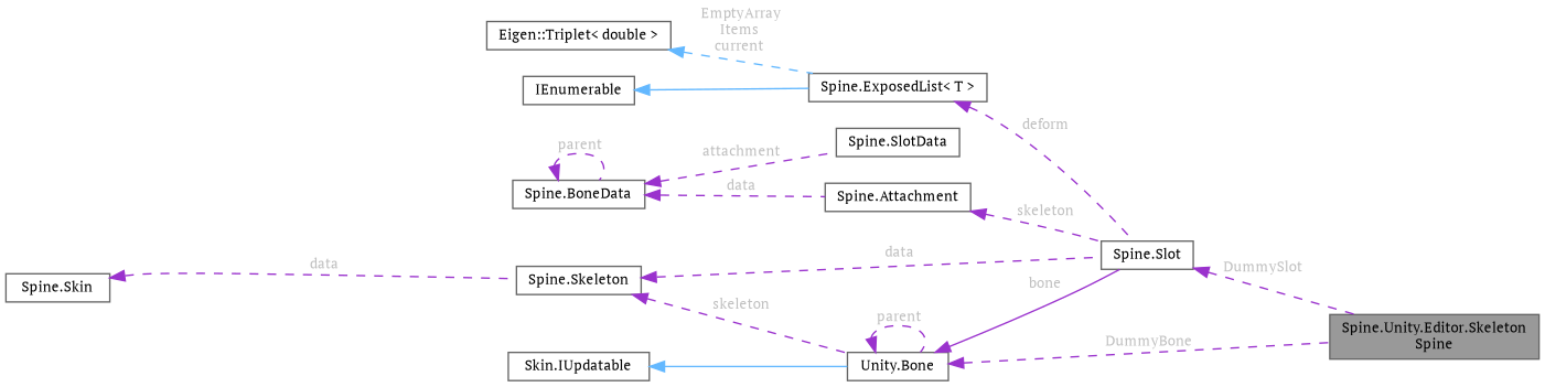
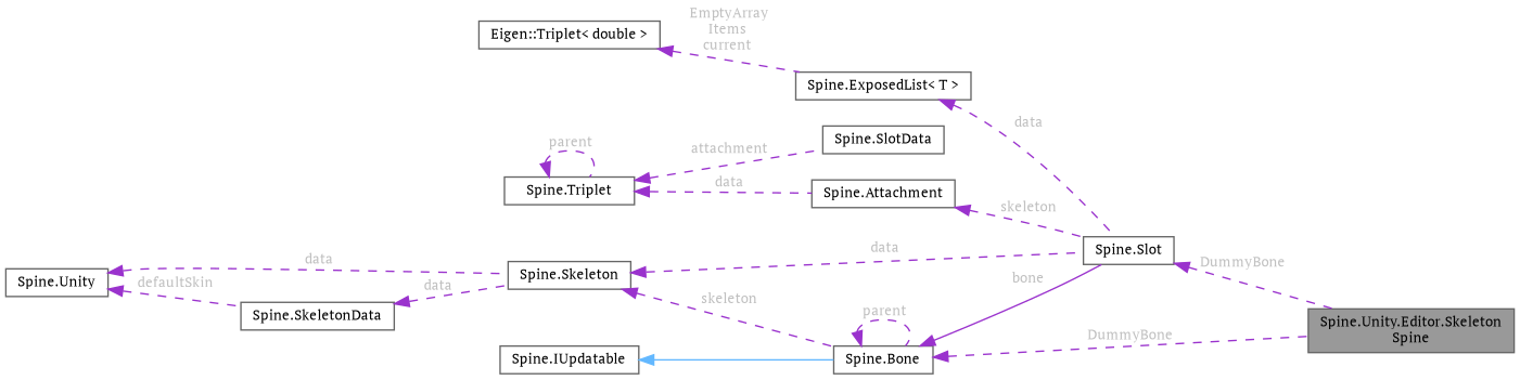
  digraph {
    fontname="PT Serif"
    rankdir=LR
    node [color=gray40 fillcolor=white fontname="PT Serif" fontsize=10 shape=box style=filled]
    edge [color=darkorchid3 dir=back fontcolor=grey fontname="PT Serif" fontsize=10 labelfontname=Helvetica labelfontsize=10 style=dashed]
    n1 [fillcolor=grey60 fontcolor=black height=0.2 label="Spine.Unity.Editor.Skeleton\lSpine" width=0.4]
-   n2 [height=0.2 label="Unity.Bone" width=0.4]
+   n2 [height=0.2 label="Spine.Bone" width=0.4]
    n3 [height=0.2 label="Spine.Slot" width=0.4]
-   n4 [height=0.2 label="Skin.IUpdatable" width=0.4]
-   n5 [height=0.2 label="Spine.BoneData" width=0.4]
+   n4 [height=0.2 label="Spine.IUpdatable" width=0.4]
+   n5 [height=0.2 label="Spine.Triplet" width=0.4]
    n6 [height=0.2 label="Spine.SlotData" width=0.4]
    n7 [height=0.2 label="Spine.Attachment" width=0.4]
    n8 [height=0.2 label="Spine.Skeleton" width=0.4]
-   n10 [height=0.2 label="Spine.Skin" width=0.4]
+   n9 [height=0.2 label="Spine.SkeletonData" width=0.4]
+   n10 [height=0.2 label="Spine.Unity" width=0.4]
    n11 [height=0.2 label="Spine.ExposedList\< T \>" width=0.4]
-   n12 [height=0.2 label=IEnumerable width=0.4]
    n13 [height=0.2 label="Eigen::Triplet\< double \>" width=0.4]
    n2 -> n1 [label=" DummyBone"]
    n2 -> n2 [label=" parent"]
    n2 -> n3 [label=" bone" style=solid]
-   n3 -> n1 [label=" DummySlot"]
+   n3 -> n1 [label=" DummyBone"]
    n4 -> n2 [color=steelblue1 style=solid fontcolor=""]
    n5 -> n5 [label=" parent"]
    n5 -> n6 [label=" attachment"]
    n5 -> n7 [label=" data"]
    n7 -> n3 [label=" skeleton"]
    n8 -> n2 [label=" skeleton"]
    n8 -> n3 [label=" data"]
+   n9 -> n8 [label=" data"]
    n10 -> n8 [label=" data"]
-   n11 -> n3 [label=" deform"]
-   n12 -> n11 [color=steelblue1 style=solid fontcolor=""]
-   n13 -> n11 [color=steelblue1 label=" EmptyArray\nItems\ncurrent"]
+   n10 -> n9 [label=" defaultSkin"]
+   n11 -> n3 [label=" data"]
+   n13 -> n11 [label=" EmptyArray\nItems\ncurrent"]
  }
